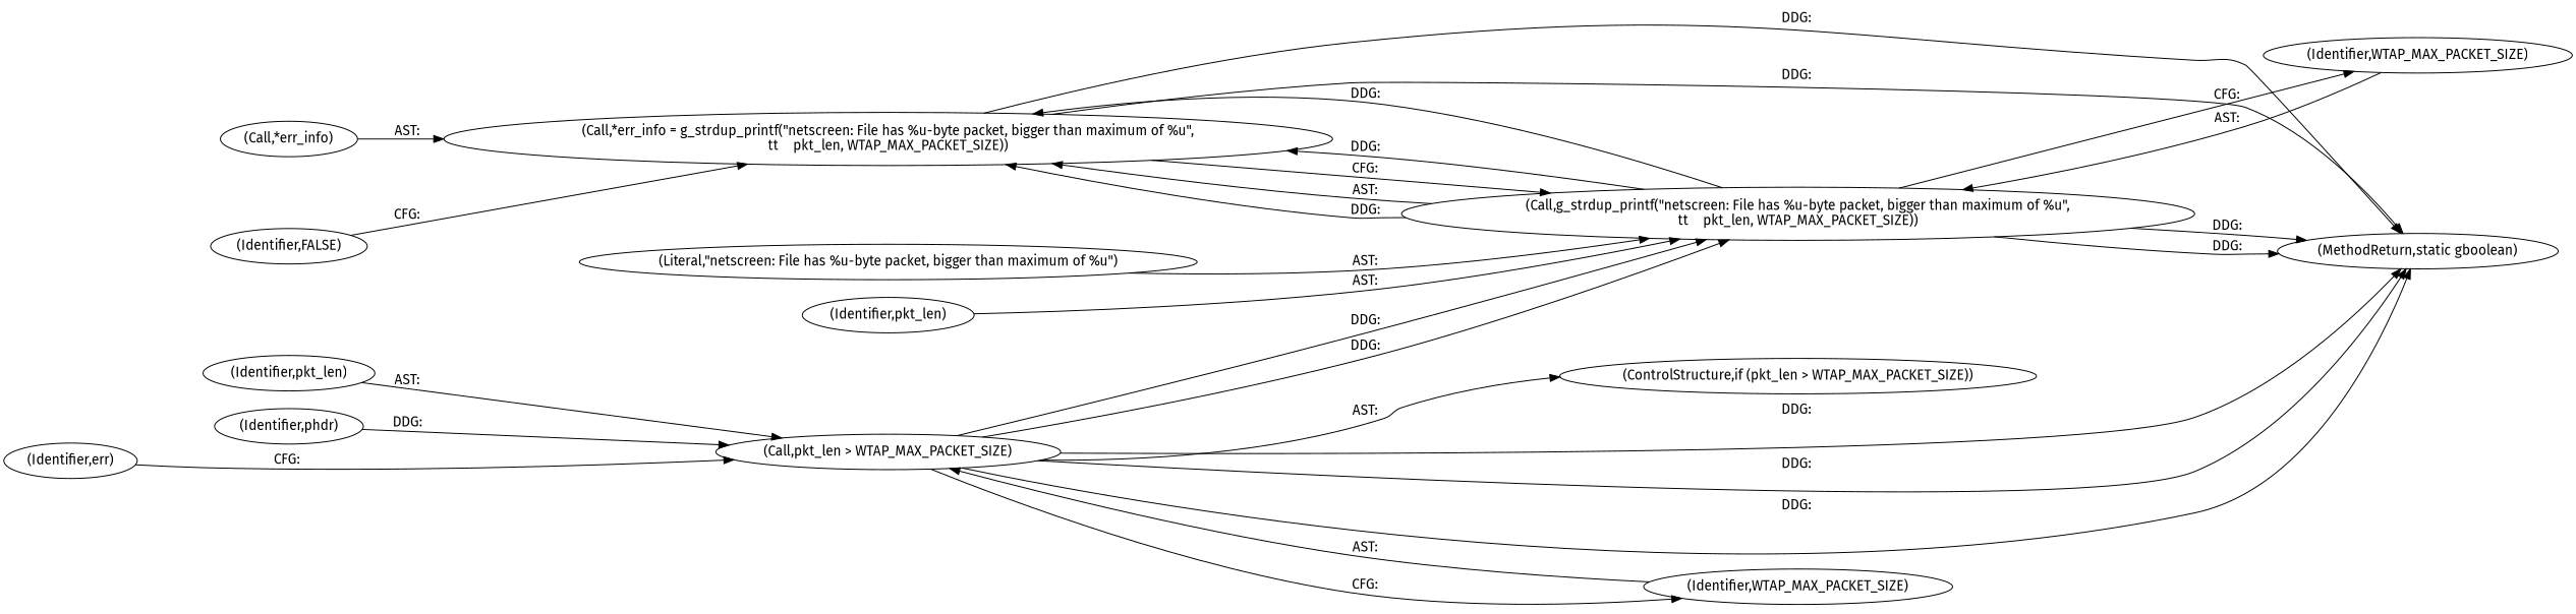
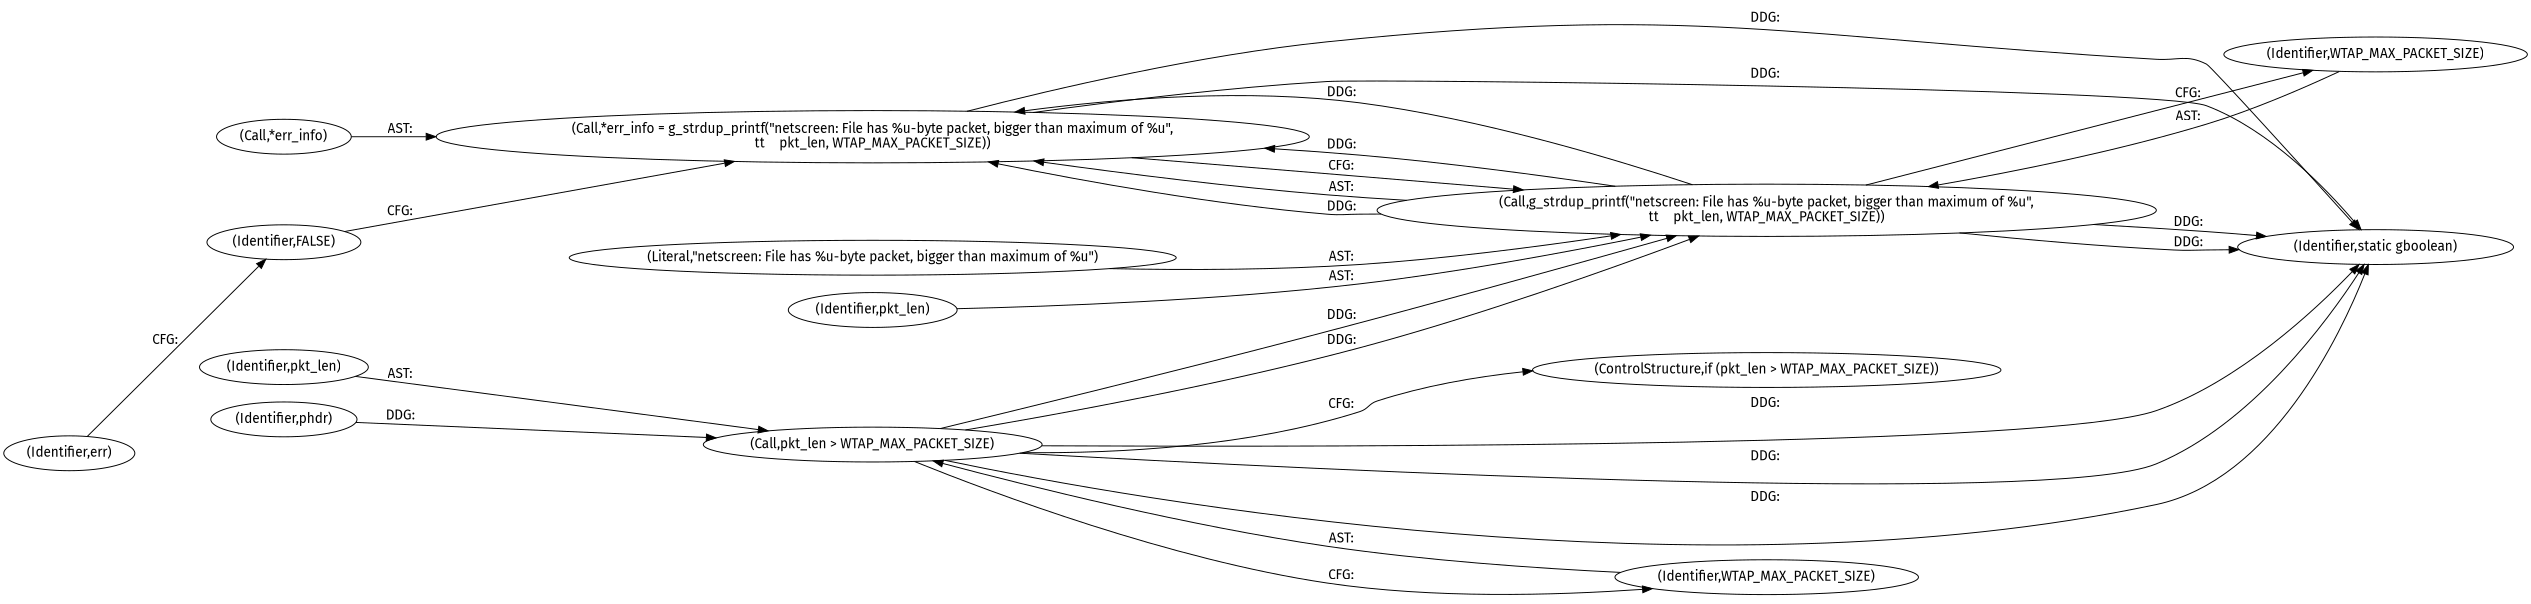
  digraph {
    fontname="Fira Sans"
    rankdir=LR
    node [fontname="Fira Sans"]
    edge [fontname="Fira Sans"]
    n1 [label="(Call,*err_info = g_strdup_printf(\"netscreen: File has %u-byte packet, bigger than maximum of %u\",\n\t\t    pkt_len, WTAP_MAX_PACKET_SIZE))"]
    n2 [label="(Call,g_strdup_printf(\"netscreen: File has %u-byte packet, bigger than maximum of %u\",\n\t\t    pkt_len, WTAP_MAX_PACKET_SIZE))"]
-   n3 [label="(MethodReturn,static gboolean)"]
+   n3 [label="(Identifier,static gboolean)"]
    n4 [label="(Identifier,WTAP_MAX_PACKET_SIZE)"]
    n5 [label="(Call,pkt_len > WTAP_MAX_PACKET_SIZE)"]
    n6 [label="(Identifier,WTAP_MAX_PACKET_SIZE)"]
    n7 [label="(ControlStructure,if (pkt_len > WTAP_MAX_PACKET_SIZE))"]
    n8 [label="(Identifier,err)"]
    n9 [label="(Identifier,pkt_len)"]
    n10 [label="(Identifier,phdr)"]
    n11 [label="(Identifier,FALSE)"]
    n12 [label="(Literal,\"netscreen: File has %u-byte packet, bigger than maximum of %u\")"]
    n13 [label="(Identifier,pkt_len)"]
    n14 [label="(Call,*err_info)"]
    n1 -> n2 [label="CFG: "]
    n1 -> n3 [label="DDG: "]
    n1 -> n3 [label="DDG: "]
    n2 -> n1 [label="AST: "]
    n2 -> n1 [label="DDG: "]
    n2 -> n1 [label="DDG: "]
    n2 -> n1 [label="DDG: "]
    n2 -> n3 [label="DDG: "]
    n2 -> n3 [label="DDG: "]
    n2 -> n4 [label="CFG: "]
    n4 -> n2 [label="AST: "]
    n5 -> n2 [label="DDG: "]
    n5 -> n2 [label="DDG: "]
    n5 -> n3 [label="DDG: "]
    n5 -> n3 [label="DDG: "]
    n5 -> n3 [label="DDG: "]
    n5 -> n6 [label="CFG: "]
-   n5 -> n7 [label="AST: "]
+   n5 -> n7 [label="CFG: "]
    n6 -> n5 [label="AST: "]
-   n8 -> n5 [label="CFG: "]
+   n8 -> n11 [label="CFG: "]
    n9 -> n5 [label="AST: "]
    n10 -> n5 [label="DDG: "]
    n11 -> n1 [label="CFG: "]
    n12 -> n2 [label="AST: "]
    n13 -> n2 [label="AST: "]
    n14 -> n1 [label="AST: "]
  }
